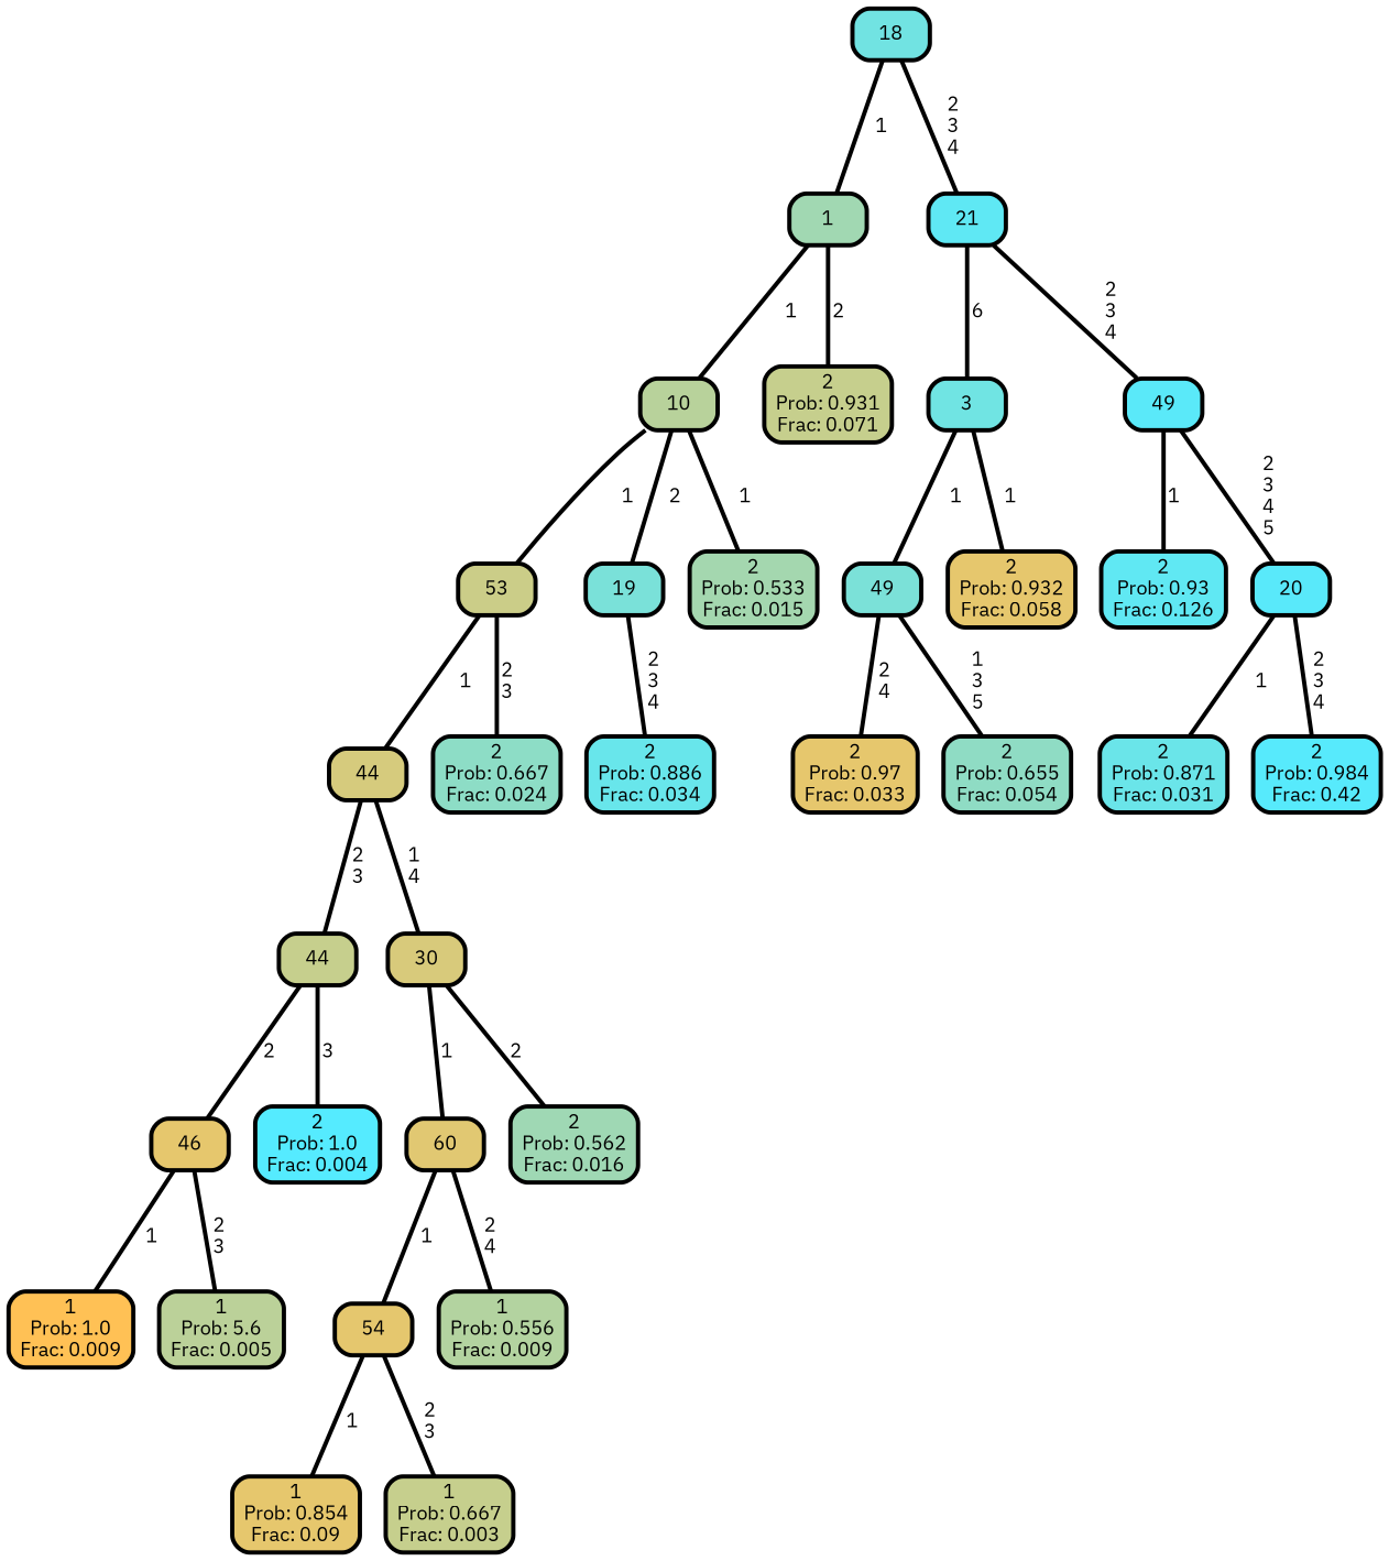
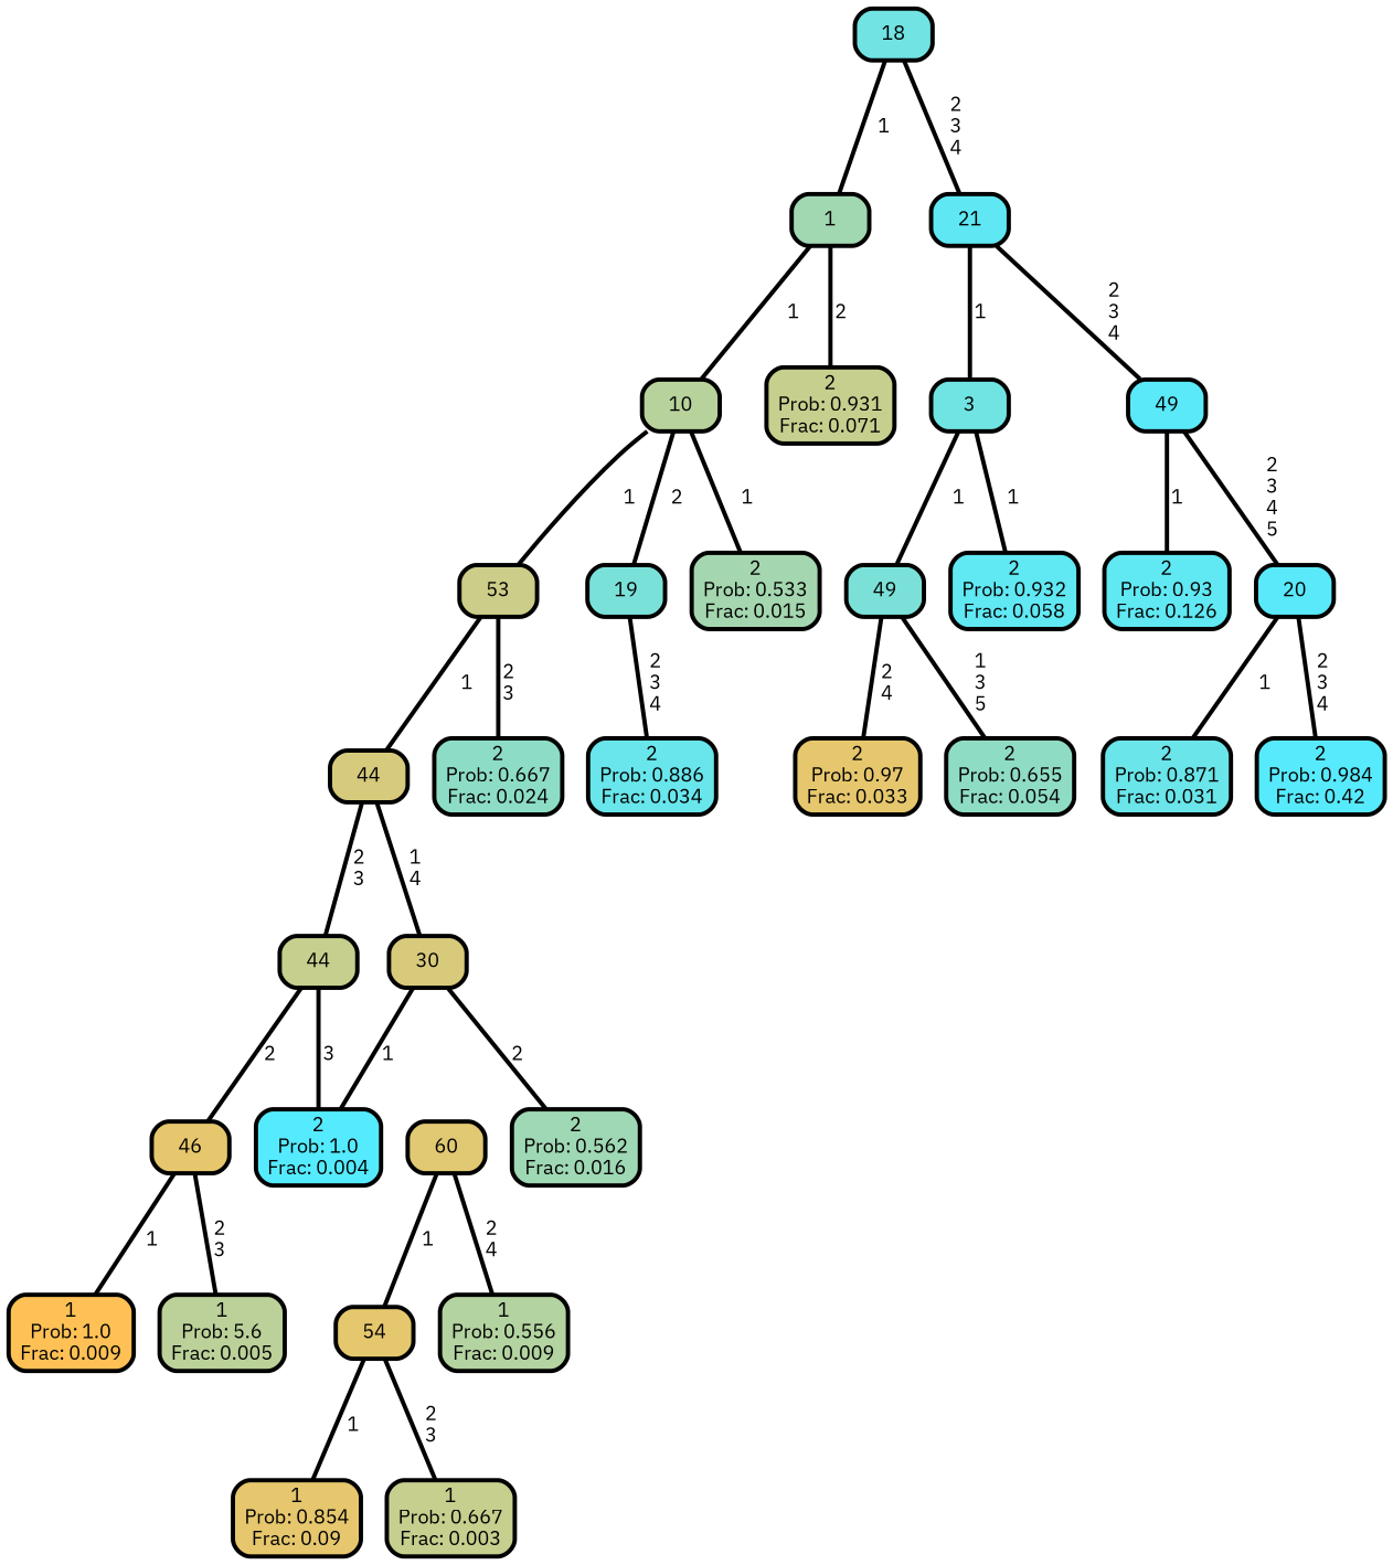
  graph {
    fontname="IBM Plex Sans"
    ranksep="0 equally"
    splines=straight
    node [color=black fillcolor="#e6c76d" fontcolor=black fontname="IBM Plex Sans" penwidth=3 shape=box style="filled, rounded"]
    edge [color=black fontname="IBM Plex Sans" penwidth=3]
    n1 [fillcolor="#ffc155" label="1\nProb: 1.0\nFrac: 0.009"]
    n2 [label=46]
    n3 [fillcolor="#bbd199" label="1\nProb: 5.6\nFrac: 0.005"]
    n4 [fillcolor="#c6cf8d" label=44]
    n5 [fillcolor="#55ebff" label="2\nProb: 1.0\nFrac: 0.004"]
    n6 [fillcolor="#d6cb7d" label=44]
    n7 [fillcolor="#d8ca7b" label=30]
    n8 [fillcolor="#e1c872" label=60]
    n9 [fillcolor="#9fd8b4" label="2\nProb: 0.562\nFrac: 0.016"]
    n10 [label="1\nProb: 0.854\nFrac: 0.09"]
    n11 [fillcolor="#e5c76e" label=54]
    n12 [fillcolor="#c6cf8d" label="1\nProb: 0.667\nFrac: 0.003"]
    n13 [fillcolor="#b3d3a0" label="1\nProb: 0.556\nFrac: 0.009"]
    n14 [fillcolor="#cbcd88" label=53]
    n15 [fillcolor="#8dddc6" label="2\nProb: 0.667\nFrac: 0.024"]
    n16 [fillcolor="#b8d29b" label=10]
    n17 [fillcolor="#7ae1d9" label=19]
    n18 [fillcolor="#a4d7af" label="2\nProb: 0.533\nFrac: 0.015"]
    n19 [fillcolor="#68e6eb" label="2\nProb: 0.886\nFrac: 0.034"]
    n20 [fillcolor="#a1d8b2" label=1]
    n21 [fillcolor="#c6cf8d" label="2\nProb: 0.931\nFrac: 0.071"]
    n22 [fillcolor="#71e3e2" label=18]
    n23 [fillcolor="#5fe8f4" label=21]
    n24 [fillcolor="#70e4e3" label=3]
    n25 [fillcolor="#5ae9f9" label=49]
    n26 [label="2\nProb: 0.97\nFrac: 0.033"]
    n27 [fillcolor="#7be1d8" label=49]
    n28 [fillcolor="#8fdcc4" label="2\nProb: 0.655\nFrac: 0.054"]
-   n29 [label="2\nProb: 0.932\nFrac: 0.058"]
+   n29 [fillcolor="#60e8f3" label="2\nProb: 0.932\nFrac: 0.058"]
    n30 [fillcolor="#60e8f3" label="2\nProb: 0.93\nFrac: 0.126"]
    n31 [fillcolor="#59e9fa" label=20]
    n32 [fillcolor="#6ae5e9" label="2\nProb: 0.871\nFrac: 0.031"]
    n33 [fillcolor="#57eafc" label="2\nProb: 0.984\nFrac: 0.42"]
    subgraph sub_1 {
      rank=same
    }
    n2 -- n1 [label=" 1"]
    n2 -- n3 [label=" 2\n 3"]
    n4 -- n2 [label=" 2"]
    n4 -- n5 [label=" 3"]
    n6 -- n4 [label=" 2\n 3"]
    n6 -- n7 [label=" 1\n 4"]
-   n7 -- n8 [label=" 1"]
+   n7 -- n5 [label=" 1"]
    n7 -- n9 [label=" 2"]
    n8 -- n11 [label=" 1"]
    n8 -- n13 [label=" 2\n 4"]
    n11 -- n10 [label=" 1"]
    n11 -- n12 [label=" 2\n 3"]
    n14 -- n6 [label=" 1"]
    n14 -- n15 [label=" 2\n 3"]
    n16 -- n14 [label=" 1"]
    n16 -- n17 [label=" 2"]
    n16 -- n18 [label=" 1"]
    n17 -- n19 [label=" 2\n 3\n 4"]
    n20 -- n16 [label=" 1"]
    n20 -- n21 [label=" 2"]
    n22 -- n20 [label=" 1"]
    n22 -- n23 [label=" 2\n 3\n 4"]
-   n23 -- n24 [label=" 6"]
+   n23 -- n24 [label=" 1"]
    n23 -- n25 [label=" 2\n 3\n 4"]
    n24 -- n27 [label=" 1"]
    n24 -- n29 [label=" 1"]
    n25 -- n30 [label=" 1"]
    n25 -- n31 [label=" 2\n 3\n 4\n 5"]
    n27 -- n26 [label=" 2\n 4"]
    n27 -- n28 [label=" 1\n 3\n 5"]
    n31 -- n32 [label=" 1"]
    n31 -- n33 [label=" 2\n 3\n 4"]
  }
